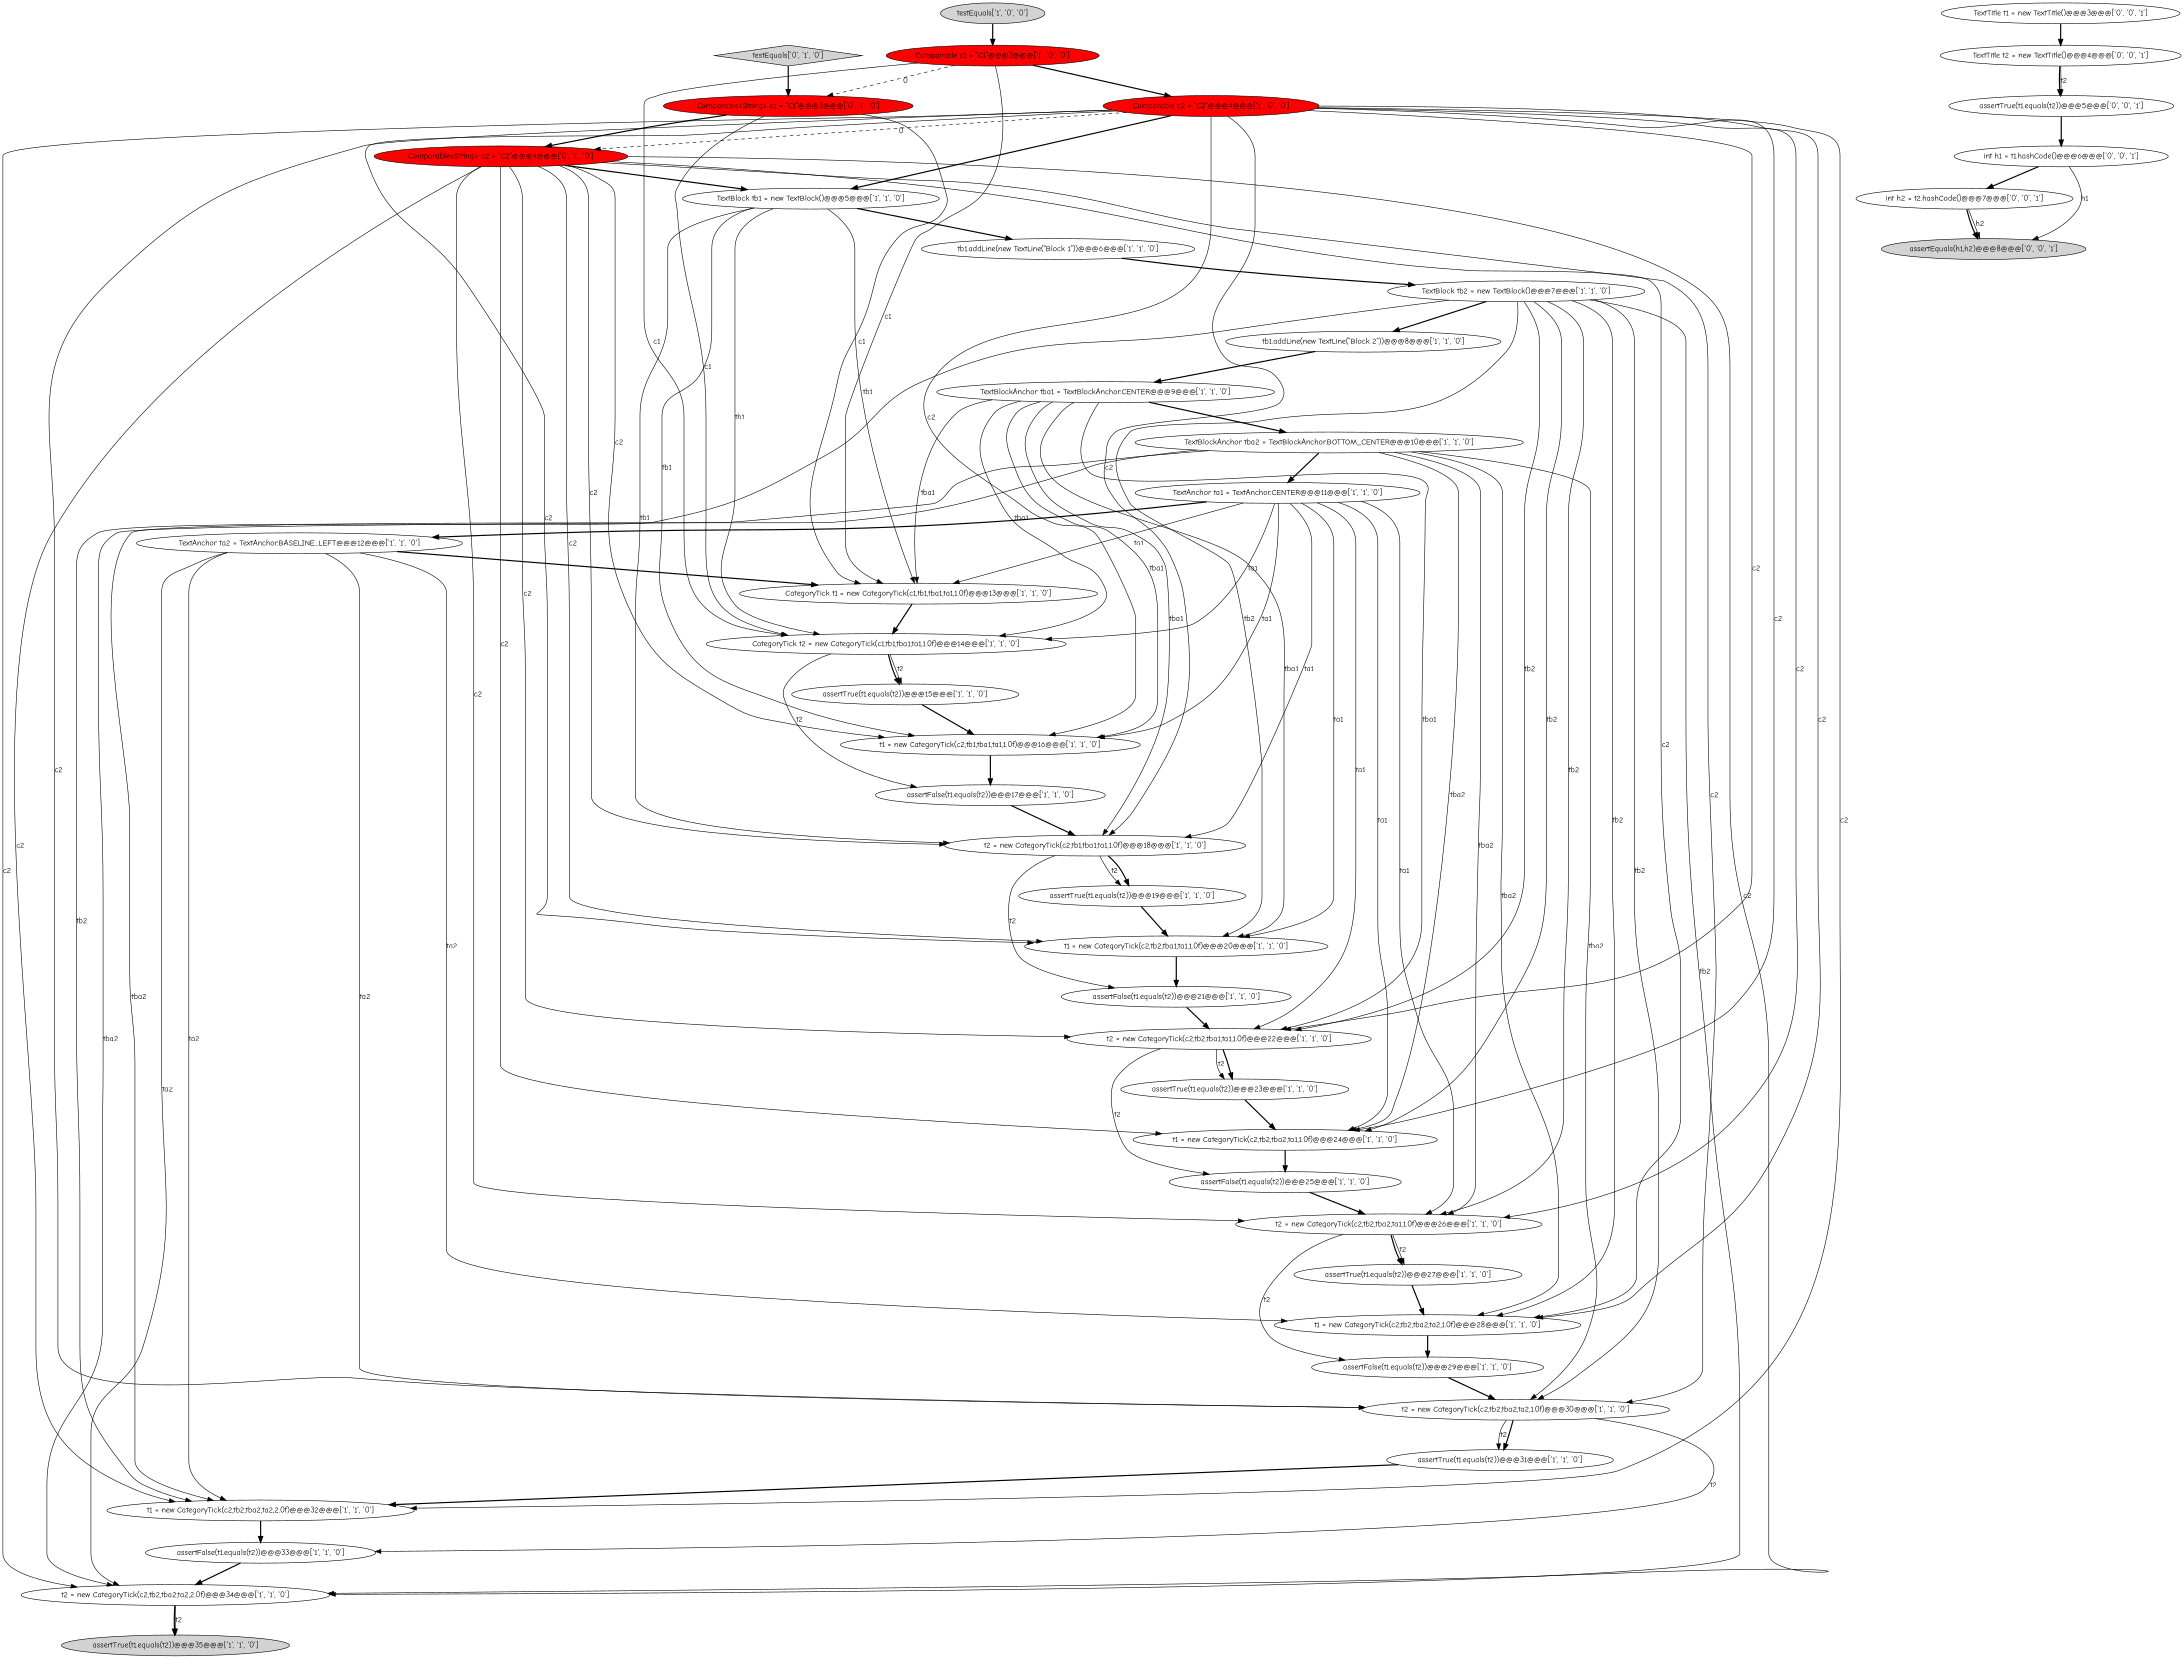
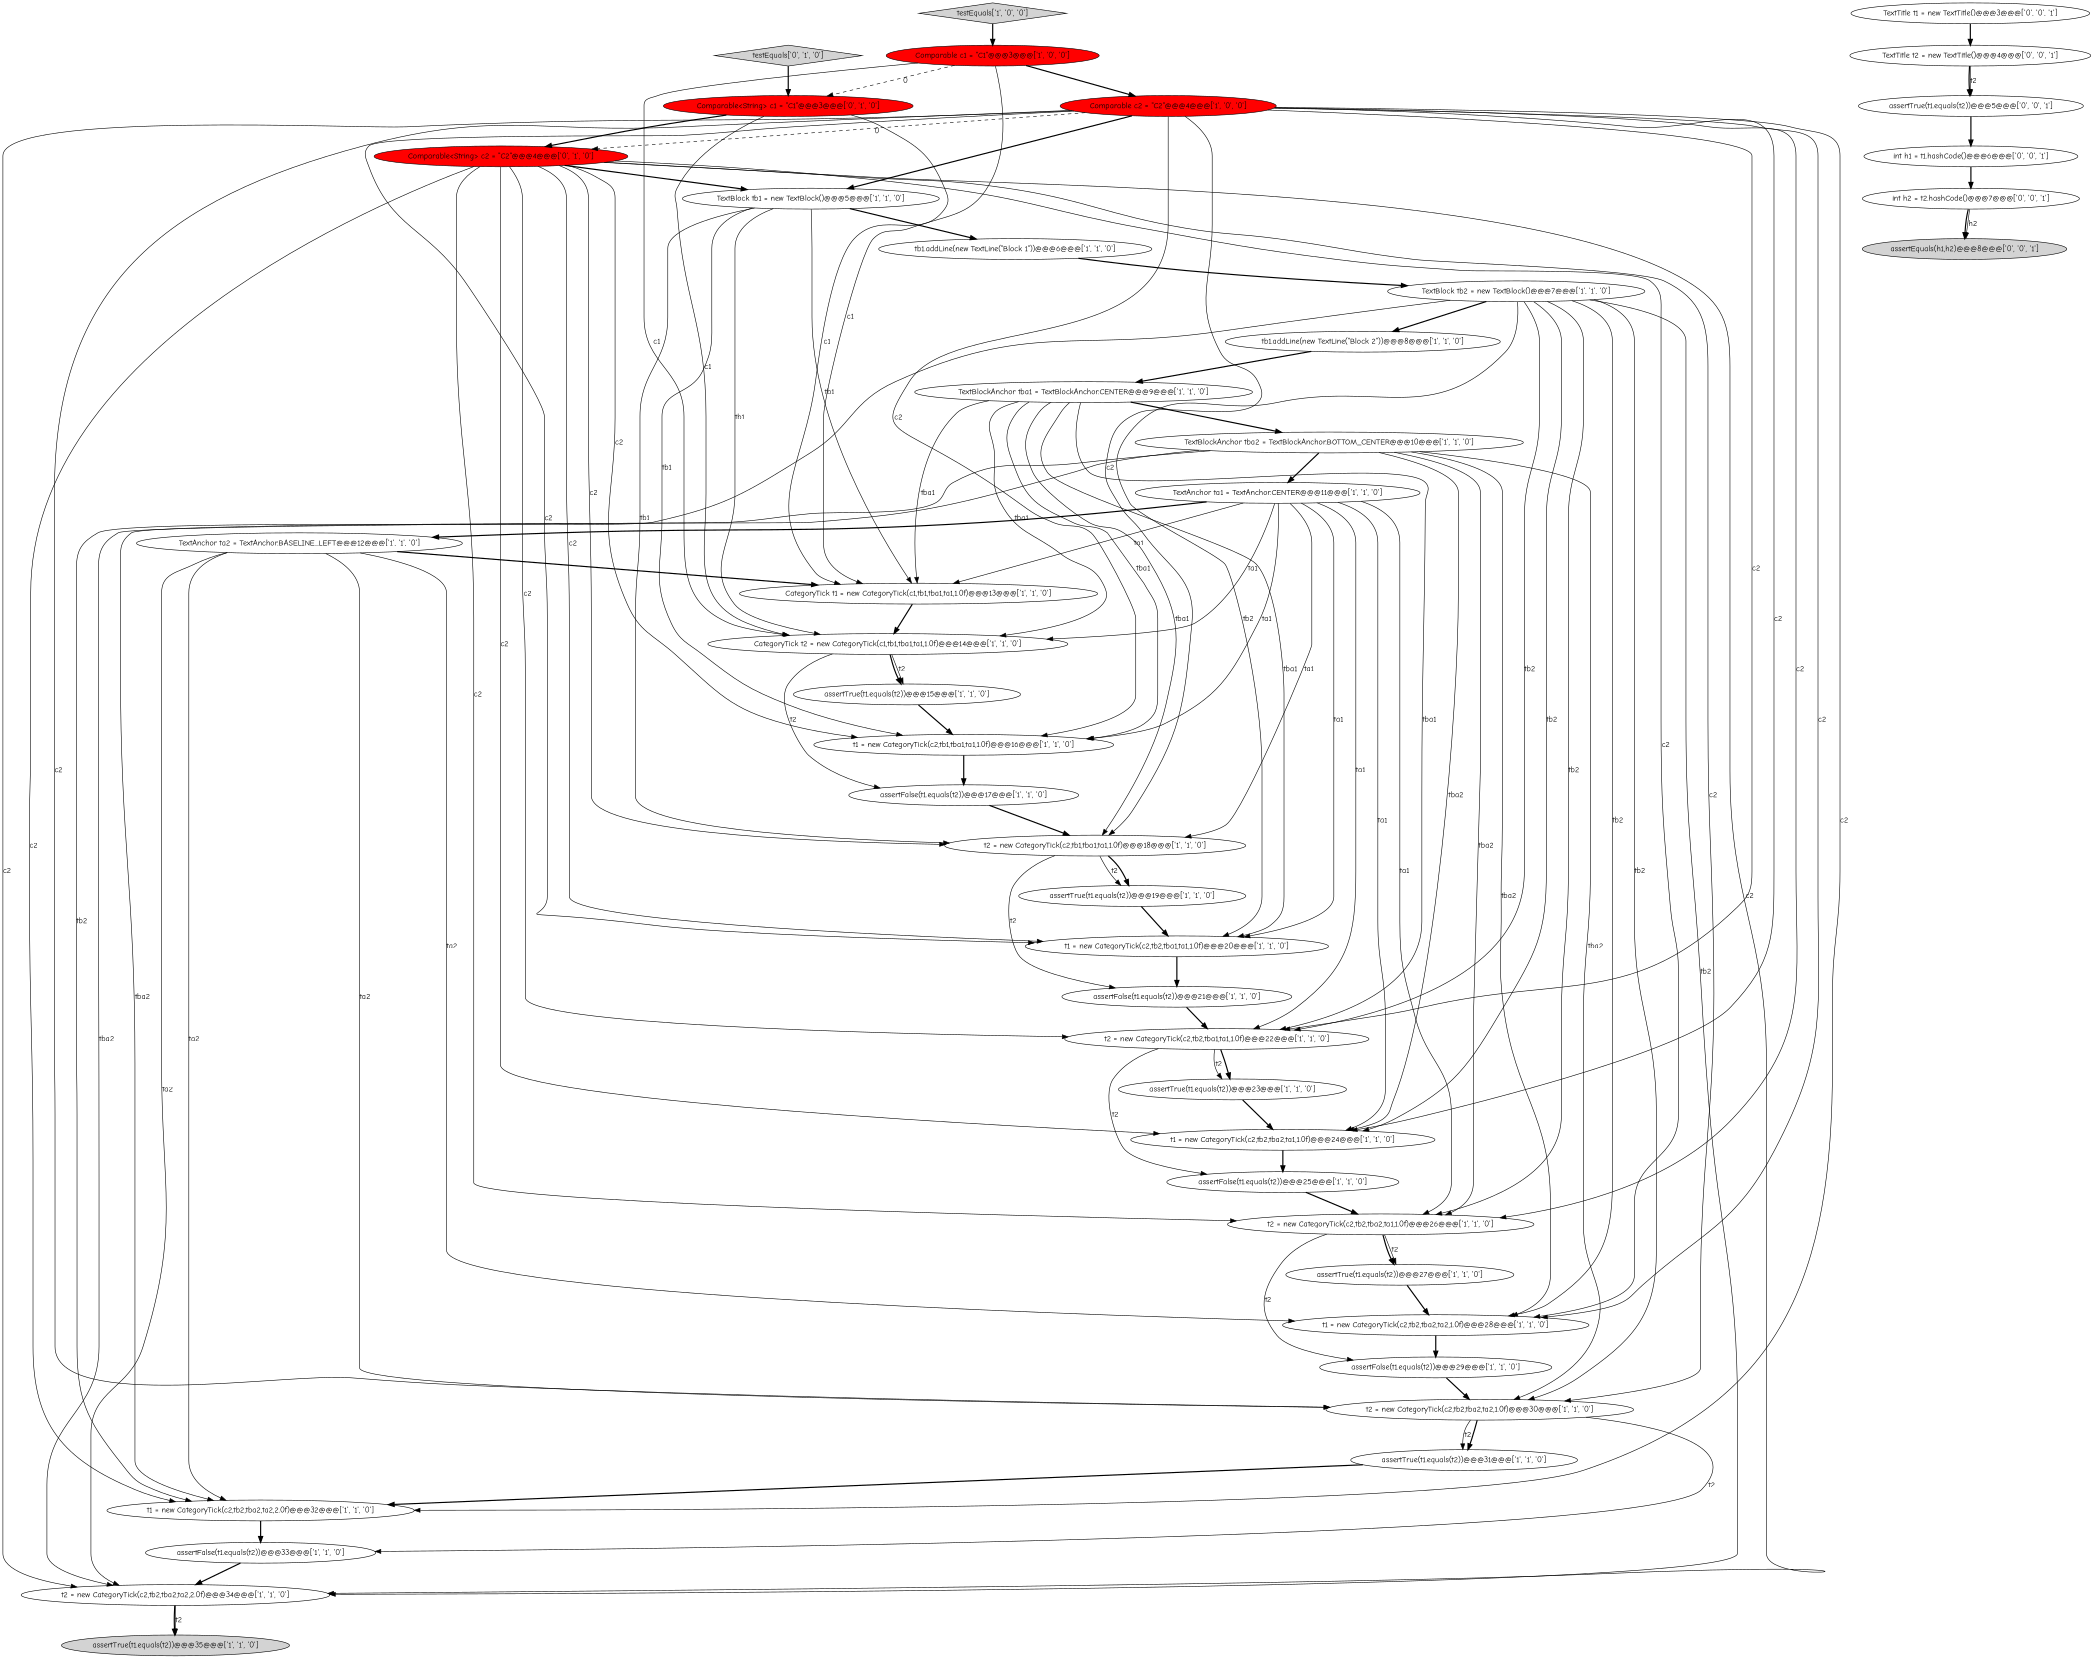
  digraph {
    fontname="Comic Neue"
    node [fillcolor=white fontname="Comic Neue" shape=ellipse style=filled]
    edge [fontname="Comic Neue" style=solid]
    n1 [label="t2 = new CategoryTick(c2,tb2,tba2,ta2,1.0f)@@@30@@@['1', '1', '0']"]
    n2 [label="assertFalse(t1.equals(t2))@@@33@@@['1', '1', '0']"]
    n3 [label="assertTrue(t1.equals(t2))@@@31@@@['1', '1', '0']"]
    n4 [label="t2 = new CategoryTick(c2,tb2,tba2,ta2,2.0f)@@@34@@@['1', '1', '0']"]
    n5 [label="t1 = new CategoryTick(c2,tb2,tba2,ta2,2.0f)@@@32@@@['1', '1', '0']"]
    n6 [label="CategoryTick t2 = new CategoryTick(c1,tb1,tba1,ta1,1.0f)@@@14@@@['1', '1', '0']"]
    n7 [label="assertFalse(t1.equals(t2))@@@17@@@['1', '1', '0']"]
    n8 [label="assertTrue(t1.equals(t2))@@@15@@@['1', '1', '0']"]
    n9 [label="t2 = new CategoryTick(c2,tb1,tba1,ta1,1.0f)@@@18@@@['1', '1', '0']"]
    n10 [label="t1 = new CategoryTick(c2,tb1,tba1,ta1,1.0f)@@@16@@@['1', '1', '0']"]
    n11 [label="TextTitle t2 = new TextTitle()@@@4@@@['0', '0', '1']"]
    n12 [label="assertTrue(t1.equals(t2))@@@5@@@['0', '0', '1']"]
    n13 [label="int h1 = t1.hashCode()@@@6@@@['0', '0', '1']"]
    n14 [fillcolor=red label="Comparable<String> c2 = \"C2\"@@@4@@@['0', '1', '0']"]
    n15 [label="t1 = new CategoryTick(c2,tb2,tba2,ta1,1.0f)@@@24@@@['1', '1', '0']"]
    n16 [label="TextBlock tb1 = new TextBlock()@@@5@@@['1', '1', '0']"]
    n17 [label="t2 = new CategoryTick(c2,tb2,tba2,ta1,1.0f)@@@26@@@['1', '1', '0']"]
    n18 [label="t1 = new CategoryTick(c2,tb2,tba2,ta2,1.0f)@@@28@@@['1', '1', '0']"]
    n19 [label="t2 = new CategoryTick(c2,tb2,tba1,ta1,1.0f)@@@22@@@['1', '1', '0']"]
    n20 [label="t1 = new CategoryTick(c2,tb2,tba1,ta1,1.0f)@@@20@@@['1', '1', '0']"]
    n21 [label="assertFalse(t1.equals(t2))@@@25@@@['1', '1', '0']"]
    n22 [label="CategoryTick t1 = new CategoryTick(c1,tb1,tba1,ta1,1.0f)@@@13@@@['1', '1', '0']"]
    n23 [label="tb1.addLine(new TextLine(\"Block 1\"))@@@6@@@['1', '1', '0']"]
    n24 [fillcolor=lightgray label="assertTrue(t1.equals(t2))@@@35@@@['1', '1', '0']"]
    n25 [label="assertTrue(t1.equals(t2))@@@19@@@['1', '1', '0']"]
    n26 [label="assertFalse(t1.equals(t2))@@@21@@@['1', '1', '0']"]
    n27 [label="assertFalse(t1.equals(t2))@@@29@@@['1', '1', '0']"]
    n28 [label="assertTrue(t1.equals(t2))@@@27@@@['1', '1', '0']"]
    n29 [label="assertTrue(t1.equals(t2))@@@23@@@['1', '1', '0']"]
    n30 [label="TextTitle t1 = new TextTitle()@@@3@@@['0', '0', '1']"]
    n31 [fillcolor=red label="Comparable c1 = \"C1\"@@@3@@@['1', '0', '0']"]
    n32 [fillcolor=red label="Comparable<String> c1 = \"C1\"@@@3@@@['0', '1', '0']"]
    n33 [fillcolor=red label="Comparable c2 = \"C2\"@@@4@@@['1', '0', '0']"]
    n34 [label="int h2 = t2.hashCode()@@@7@@@['0', '0', '1']"]
    n35 [fillcolor=lightgray label="assertEquals(h1,h2)@@@8@@@['0', '0', '1']"]
    n36 [label="TextBlock tb2 = new TextBlock()@@@7@@@['1', '1', '0']"]
    n37 [label="TextAnchor ta2 = TextAnchor.BASELINE_LEFT@@@12@@@['1', '1', '0']"]
    n38 [label="tb1.addLine(new TextLine(\"Block 2\"))@@@8@@@['1', '1', '0']"]
    n39 [label="TextBlockAnchor tba1 = TextBlockAnchor.CENTER@@@9@@@['1', '1', '0']"]
    n40 [label="TextBlockAnchor tba2 = TextBlockAnchor.BOTTOM_CENTER@@@10@@@['1', '1', '0']"]
    n41 [label="TextAnchor ta1 = TextAnchor.CENTER@@@11@@@['1', '1', '0']"]
    n42 [fillcolor=lightgray label="testEquals['0', '1', '0']" shape=diamond]
-   n43 [fillcolor=lightgray label="testEquals['1', '0', '0']"]
+   n43 [fillcolor=lightgray label="testEquals['1', '0', '0']" shape=diamond]
    n1 -> n2 [label=t2]
    n1 -> n3 [label=t2]
    n1 -> n3 [style=bold]
    n2 -> n4 [style=bold]
    n3 -> n5 [style=bold]
    n4 -> n24 [style=bold]
    n4 -> n24 [label=t2]
    n5 -> n2 [style=bold]
    n6 -> n7 [label=t2]
    n6 -> n8 [style=bold]
    n6 -> n8 [label=t2]
    n7 -> n9 [style=bold]
    n8 -> n10 [style=bold]
    n9 -> n25 [label=t2]
    n9 -> n25 [style=bold]
    n9 -> n26 [label=t2]
    n10 -> n7 [style=bold]
    n11 -> n12 [style=bold]
    n11 -> n12 [label=t2]
    n12 -> n13 [style=bold]
    n13 -> n34 [style=bold]
-   n13 -> n35 [label=h1]
    n14 -> n1 [label=c2]
    n14 -> n4 [label=c2]
    n14 -> n5 [label=c2]
    n14 -> n9 [label=c2]
    n14 -> n10 [label=c2]
    n14 -> n15 [label=c2]
    n14 -> n16 [style=bold]
    n14 -> n17 [label=c2]
    n14 -> n18 [label=c2]
    n14 -> n19 [label=c2]
    n14 -> n20 [label=c2]
    n15 -> n21 [style=bold]
    n16 -> n6 [label=tb1]
    n16 -> n9 [label=tb1]
    n16 -> n10 [label=tb1]
    n16 -> n22 [label=tb1]
    n16 -> n23 [style=bold]
    n17 -> n27 [label=t2]
    n17 -> n28 [label=t2]
    n17 -> n28 [style=bold]
    n18 -> n27 [style=bold]
    n19 -> n21 [label=t2]
    n19 -> n29 [style=bold]
    n19 -> n29 [label=t2]
    n20 -> n26 [style=bold]
    n21 -> n17 [style=bold]
    n22 -> n6 [style=bold]
    n23 -> n36 [style=bold]
    n25 -> n20 [style=bold]
    n26 -> n19 [style=bold]
    n27 -> n1 [style=bold]
    n28 -> n18 [style=bold]
    n29 -> n15 [style=bold]
    n30 -> n11 [style=bold]
    n31 -> n6 [label=c1]
    n31 -> n22 [label=c1]
    n31 -> n32 [label=0 style=dashed]
    n31 -> n33 [style=bold]
    n32 -> n6 [label=c1]
    n32 -> n14 [style=bold]
    n32 -> n22 [label=c1]
    n33 -> n1 [label=c2]
    n33 -> n4 [label=c2]
    n33 -> n5 [label=c2]
    n33 -> n9 [label=c2]
    n33 -> n10 [label=c2]
    n33 -> n14 [label=0 style=dashed]
    n33 -> n15 [label=c2]
    n33 -> n16 [style=bold]
    n33 -> n17 [label=c2]
    n33 -> n18 [label=c2]
    n33 -> n19 [label=c2]
    n33 -> n20 [label=c2]
    n34 -> n35 [style=bold]
    n34 -> n35 [label=h2]
    n36 -> n1 [label=tb2]
    n36 -> n4 [label=tb2]
    n36 -> n5 [label=tb2]
    n36 -> n15 [label=tb2]
    n36 -> n17 [label=tb2]
    n36 -> n18 [label=tb2]
    n36 -> n19 [label=tb2]
    n36 -> n20 [label=tb2]
    n36 -> n38 [style=bold]
    n37 -> n1 [label=ta2]
    n37 -> n4 [label=ta2]
    n37 -> n5 [label=ta2]
    n37 -> n18 [label=ta2]
    n37 -> n22 [style=bold]
    n38 -> n39 [style=bold]
    n39 -> n6 [label=tba1]
    n39 -> n9 [label=tba1]
    n39 -> n10 [label=tba1]
    n39 -> n19 [label=tba1]
    n39 -> n20 [label=tba1]
    n39 -> n22 [label=tba1]
    n39 -> n40 [style=bold]
    n40 -> n1 [label=tba2]
    n40 -> n4 [label=tba2]
    n40 -> n5 [label=tba2]
    n40 -> n15 [label=tba2]
    n40 -> n17 [label=tba2]
    n40 -> n18 [label=tba2]
    n40 -> n41 [style=bold]
    n41 -> n6 [label=ta1]
    n41 -> n9 [label=ta1]
    n41 -> n10 [label=ta1]
    n41 -> n15 [label=ta1]
    n41 -> n17 [label=ta1]
    n41 -> n19 [label=ta1]
    n41 -> n20 [label=ta1]
    n41 -> n22 [label=ta1]
    n41 -> n37 [style=bold]
    n42 -> n32 [style=bold]
    n43 -> n31 [style=bold]
  }
